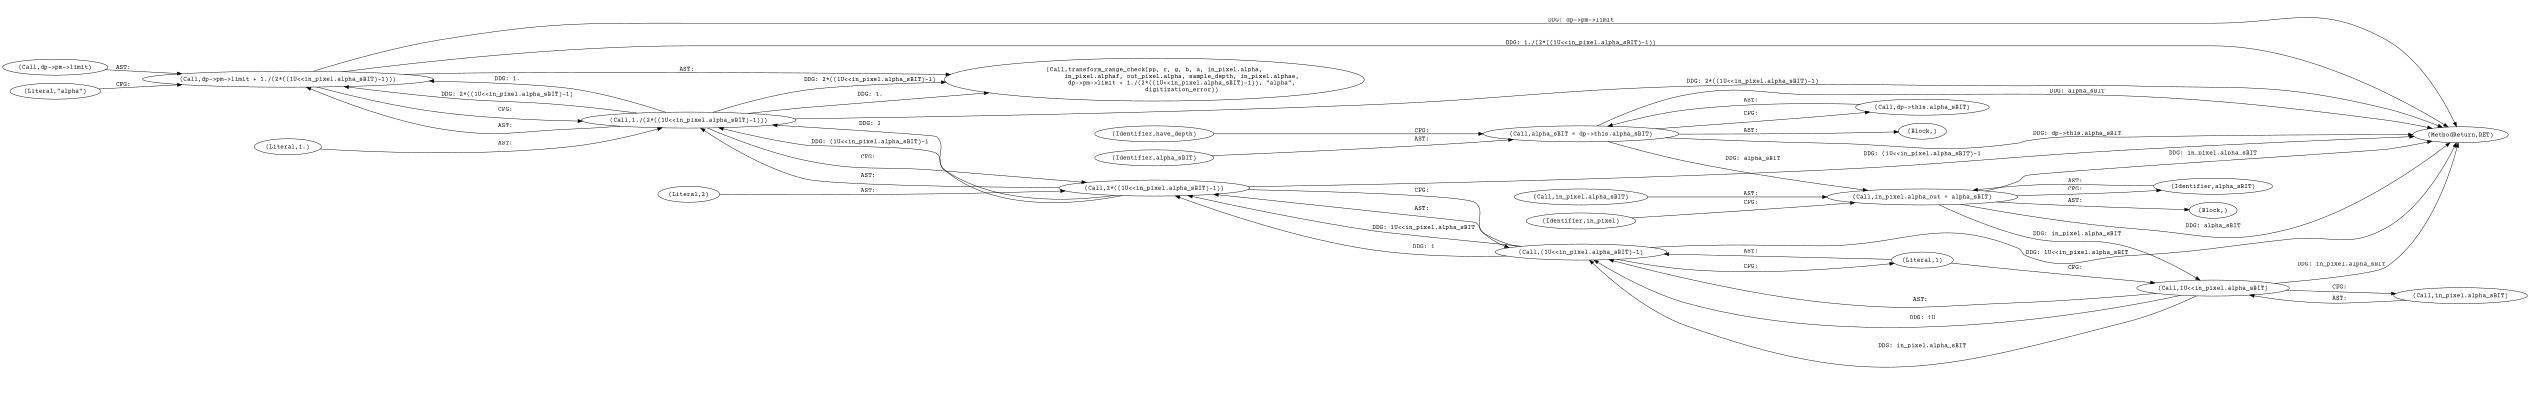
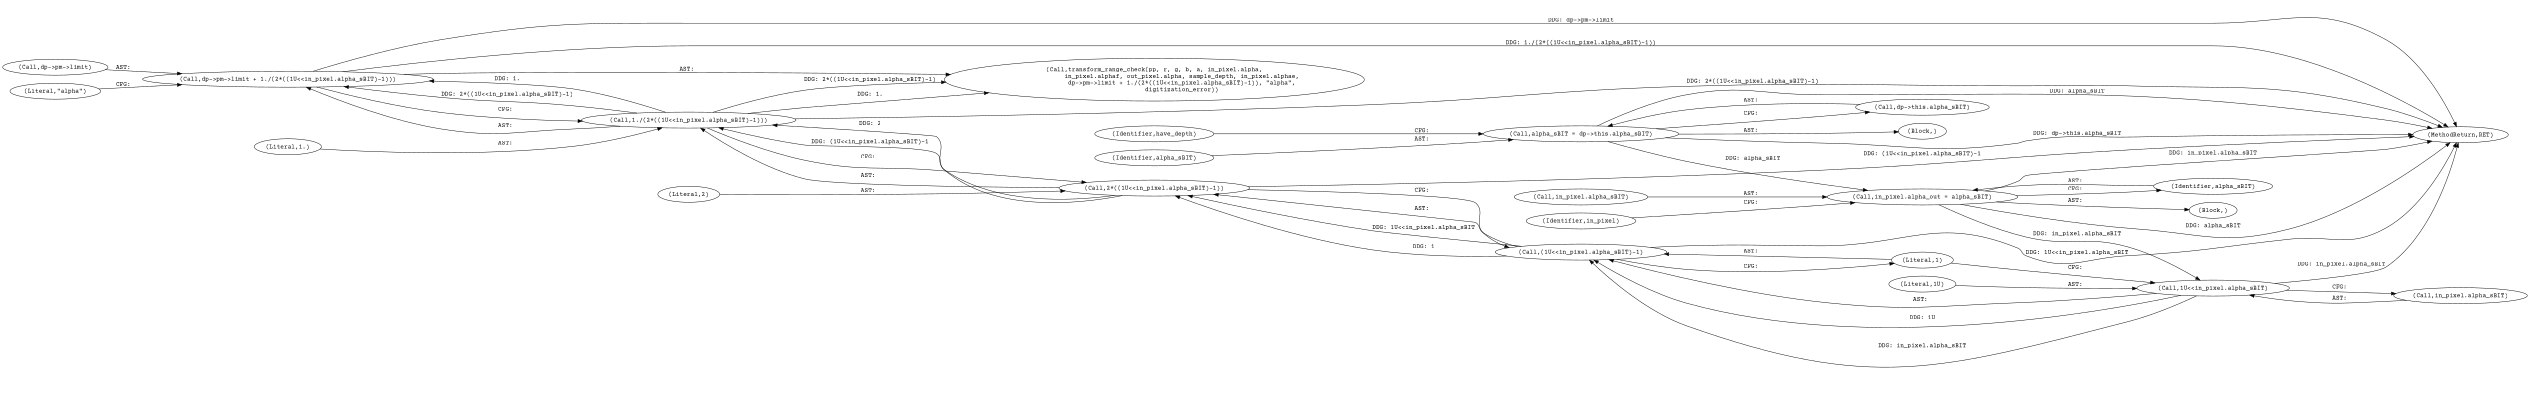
  digraph {
    fontname="Courier Prime"
    rankdir=LR
    node [fontname="Courier Prime"]
    edge [fontname="Courier Prime"]
    n1 [label="(Call,dp->pm->limit + 1./(2*((1U<<in_pixel.alpha_sBIT)-1)))"]
    n2 [label="(Call,1./(2*((1U<<in_pixel.alpha_sBIT)-1)))"]
    n3 [label="(MethodReturn,RET)"]
    n4 [label="(Call,transform_range_check(pp, r, g, b, a, in_pixel.alpha,\n               in_pixel.alphaf, out_pixel.alpha, sample_depth, in_pixel.alphae,\n               dp->pm->limit + 1./(2*((1U<<in_pixel.alpha_sBIT)-1)), \"alpha\",\n               digitization_error))"]
    n5 [label="(Call,2*((1U<<in_pixel.alpha_sBIT)-1))"]
    n6 [label="(Call,(1U<<in_pixel.alpha_sBIT)-1)"]
    n7 [label="(Literal,1)"]
    n8 [label="(Call,1U<<in_pixel.alpha_sBIT)"]
    n9 [label="(Call,in_pixel.alpha_sBIT)"]
    n10 [label="(Call,in_pixel.alpha_out = alpha_sBIT)"]
    n11 [label="(Identifier,alpha_sBIT)"]
    n12 [label="(Block,)"]
    n13 [label="(Call,alpha_sBIT = dp->this.alpha_sBIT)"]
    n14 [label="(Call,dp->this.alpha_sBIT)"]
    n15 [label="(Block,)"]
    n16 [label="(Call,in_pixel.alpha_sBIT)"]
    n17 [label="(Literal,1.)"]
+   n18 [label="(Literal,1U)"]
    n19 [label="(Identifier,alpha_sBIT)"]
    n20 [label="(Literal,2)"]
    n21 [label="(Identifier,in_pixel)"]
    n22 [label="(Call,dp->pm->limit)"]
    n23 [label="(Identifier,have_depth)"]
    n24 [label="(Literal,\"alpha\")"]
    n1 -> n2 [label="CFG: "]
    n1 -> n3 [label="DDG: dp->pm->limit"]
    n1 -> n3 [label="DDG: 1./(2*((1U<<in_pixel.alpha_sBIT)-1))"]
    n1 -> n4 [label="AST: "]
    n2 -> n1 [label="AST: "]
    n2 -> n1 [label="DDG: 1."]
    n2 -> n1 [label="DDG: 2*((1U<<in_pixel.alpha_sBIT)-1)"]
    n2 -> n3 [label="DDG: 2*((1U<<in_pixel.alpha_sBIT)-1)"]
    n2 -> n4 [label="DDG: 1."]
    n2 -> n4 [label="DDG: 2*((1U<<in_pixel.alpha_sBIT)-1)"]
    n2 -> n5 [label="CFG: "]
    n5 -> n2 [label="AST: "]
    n5 -> n2 [label="DDG: 2"]
    n5 -> n2 [label="DDG: (1U<<in_pixel.alpha_sBIT)-1"]
    n5 -> n3 [label="DDG: (1U<<in_pixel.alpha_sBIT)-1"]
    n5 -> n6 [label="CFG: "]
    n6 -> n3 [label="DDG: 1U<<in_pixel.alpha_sBIT"]
    n6 -> n5 [label="AST: "]
    n6 -> n5 [label="DDG: 1U<<in_pixel.alpha_sBIT"]
    n6 -> n5 [label="DDG: 1"]
    n6 -> n7 [label="CFG: "]
    n7 -> n6 [label="AST: "]
    n7 -> n8 [label="CFG: "]
    n8 -> n3 [label="DDG: in_pixel.alpha_sBIT"]
    n8 -> n6 [label="AST: "]
    n8 -> n6 [label="DDG: 1U"]
    n8 -> n6 [label="DDG: in_pixel.alpha_sBIT"]
    n8 -> n9 [label="CFG: "]
    n9 -> n8 [label="AST: "]
    n10 -> n3 [label="DDG: in_pixel.alpha_sBIT"]
    n10 -> n3 [label="DDG: alpha_sBIT"]
    n10 -> n8 [label="DDG: in_pixel.alpha_sBIT"]
    n10 -> n11 [label="CFG: "]
    n10 -> n12 [label="AST: "]
    n11 -> n10 [label="AST: "]
    n13 -> n3 [label="DDG: alpha_sBIT"]
    n13 -> n3 [label="DDG: dp->this.alpha_sBIT"]
    n13 -> n10 [label="DDG: alpha_sBIT"]
    n13 -> n14 [label="CFG: "]
    n13 -> n15 [label="AST: "]
    n14 -> n13 [label="AST: "]
    n16 -> n10 [label="AST: "]
    n17 -> n2 [label="AST: "]
+   n18 -> n8 [label="AST: "]
    n19 -> n13 [label="AST: "]
    n20 -> n5 [label="AST: "]
    n21 -> n10 [label="CFG: "]
    n22 -> n1 [label="AST: "]
    n23 -> n13 [label="CFG: "]
    n24 -> n1 [label="CFG: "]
  }
